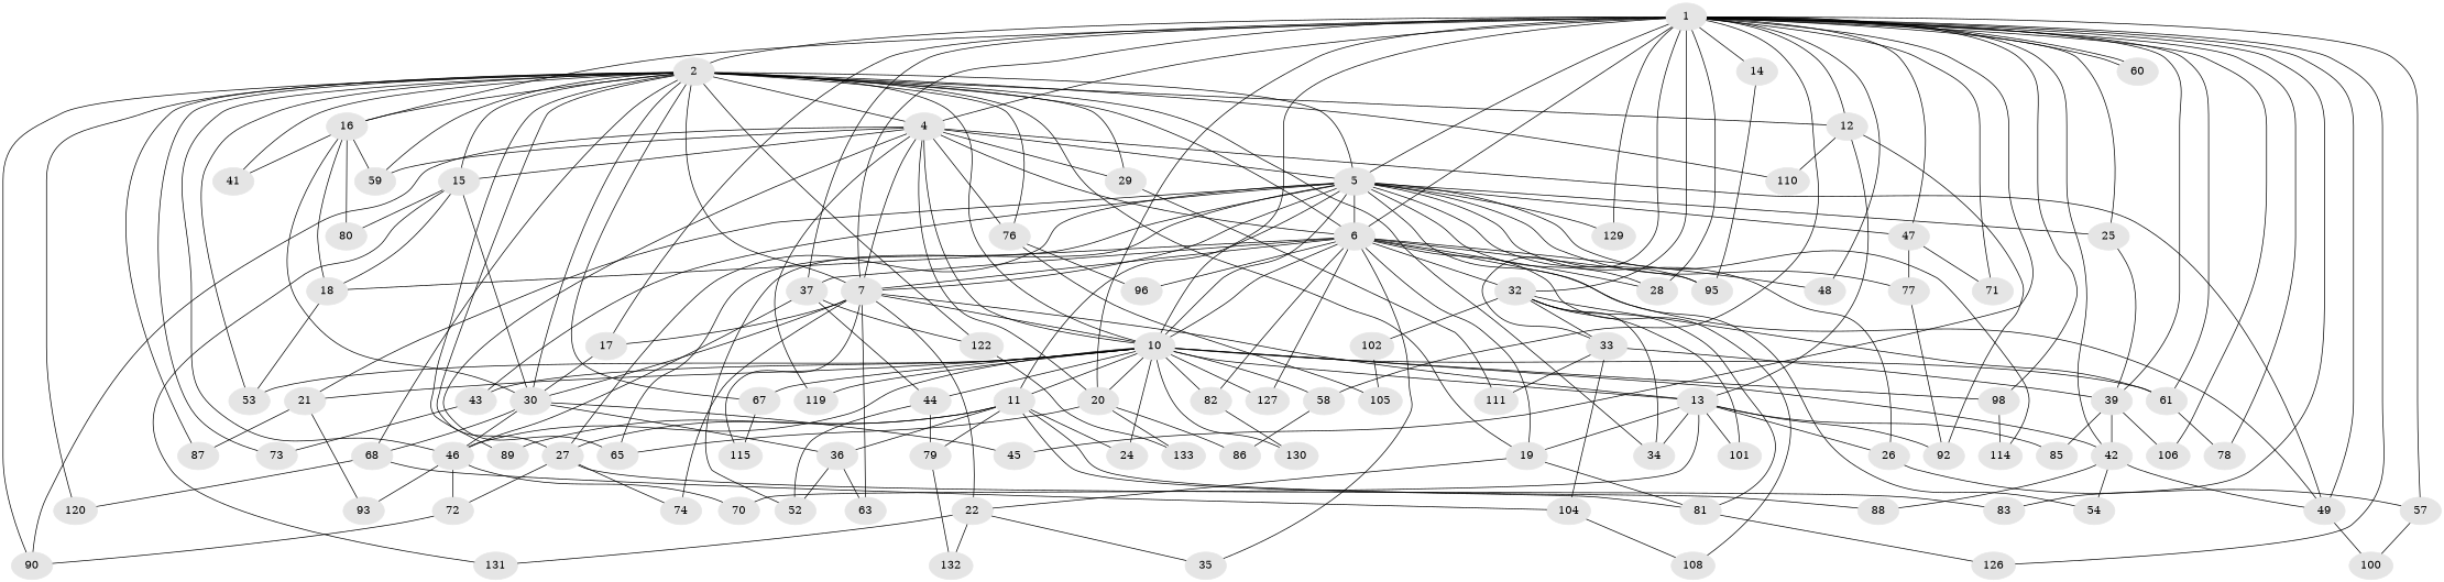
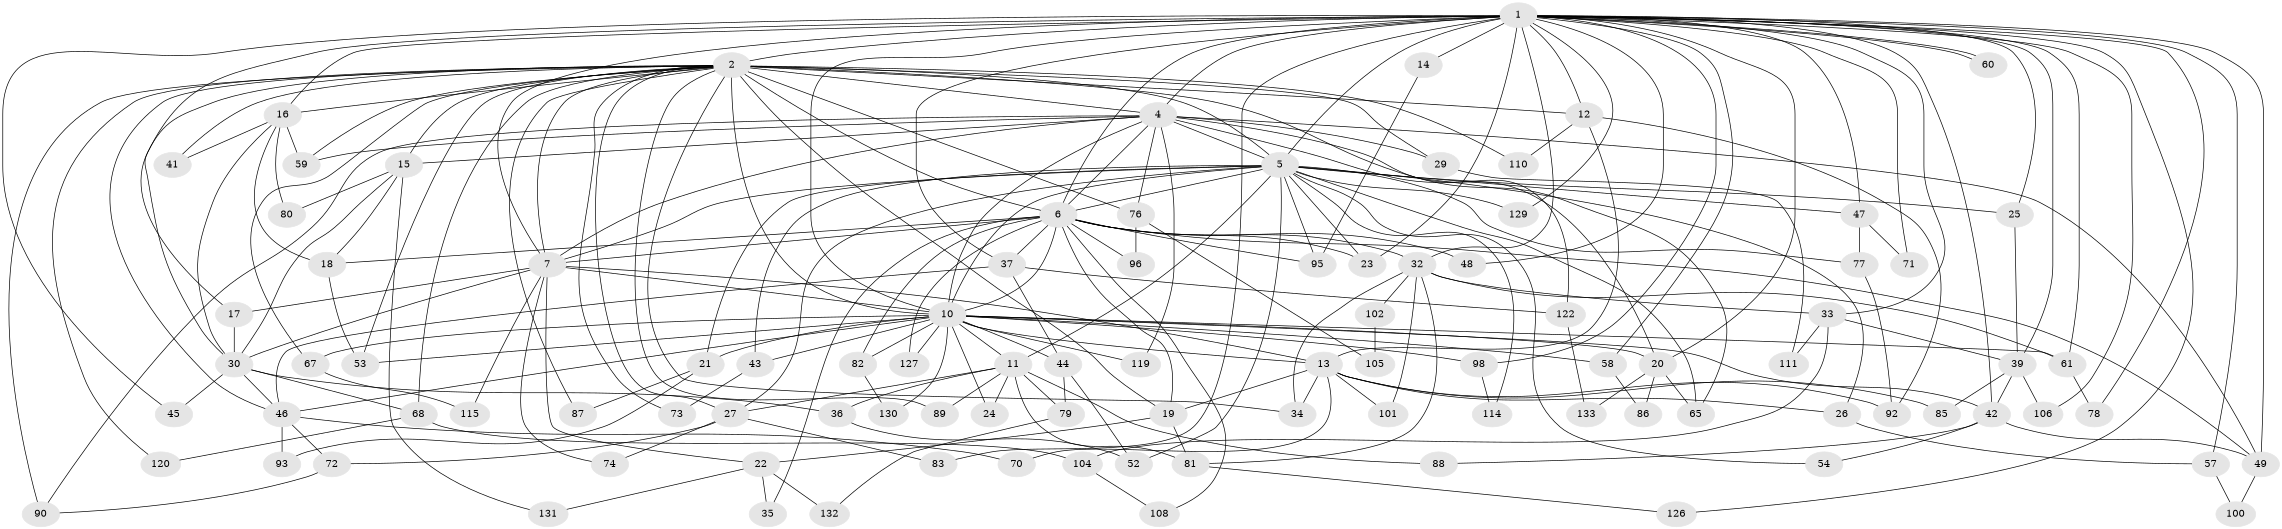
  graph {
    node [color=gray90 style=filled]
    1 [super="+3"]
    2 [super="+9"]
    4 [super="+107"]
    5 [super="+8"]
    6 [super="+38"]
    7 [super="+91"]
    10 [super="+103"]
    12 [super="+124"]
    14 [super="+97"]
    16 [super="+28"]
    17 [super="+40"]
    20 [super="+55"]
-   23 [super="+118" label=28]
+   23 [super="+118"]
    25
    32 [super="+56"]
    33 [super="+84"]
    37 [super="+109"]
    39 [super="+69"]
    42 [super="+116"]
    45
    47 [super="+94"]
    48
    49 [super="+51"]
    57
    58
    60
    71
    78
    83
    98
    106
    126
    129
    61
    15
    19 [super="+121"]
    27
    29
    34
    41
    46 [super="+128"]
    53
    59 [super="+75"]
    67
    68
    73
    76
    87
    89
    90 [super="+99"]
    110
    120
    122
    30 [super="+31"]
    65 [super="+66"]
    119
    11 [super="+62"]
    21
    26 [super="+113"]
    43
    52
    54
    77
    95 [super="+125"]
    114
    18 [super="+117"]
    35
    82
    96
    108
    127
    13 [super="+64"]
    22
-   63
    74
    115
    24
    44 [super="+123"]
    130
    92
    80
    86
    133
    102
    81 [super="+112"]
    101
    111
    104
    85
    88
    100
    105
    131
    72
    70
    93
    36 [super="+50"]
    79
    132
    1 -- 2 [weight=4]
    1 -- 4 [weight=2]
    1 -- 5 [weight=4]
    1 -- 6 [weight=2]
    1 -- 7 [weight=2]
    1 -- 10 [weight=3]
    1 -- 12
    1 -- 14
    1 -- 16
    1 -- 17
    1 -- 20
    1 -- 23
    1 -- 25
    1 -- 32 [weight=2]
    1 -- 33
    1 -- 37
    1 -- 39 [weight=2]
    1 -- 42
    1 -- 45
    1 -- 47 [weight=2]
    1 -- 48
    1 -- 49
    1 -- 57
    1 -- 58
    1 -- 60
    1 -- 60
    1 -- 71
    1 -- 78
    1 -- 83
    1 -- 98
    1 -- 106
    1 -- 126
    1 -- 129
    1 -- 61
    2 -- 4 [weight=2]
    2 -- 5 [weight=4]
    2 -- 6 [weight=2]
    2 -- 7 [weight=2]
    2 -- 10 [weight=2]
    2 -- 12
    2 -- 16 [weight=2]
    2 -- 15
    2 -- 19
    2 -- 27
    2 -- 29
    2 -- 34
    2 -- 41
    2 -- 46
    2 -- 53
    2 -- 59
    2 -- 67
    2 -- 68
    2 -- 73
    2 -- 76
    2 -- 87
    2 -- 89
    2 -- 90
    2 -- 110
    2 -- 120
    2 -- 122
    2 -- 30
    4 -- 5 [weight=2]
    4 -- 6
    4 -- 7
    4 -- 10
    4 -- 20
    4 -- 49
    4 -- 15
    4 -- 29
    4 -- 59
    4 -- 76
    4 -- 90
    4 -- 65
    4 -- 119
    5 -- 6 [weight=2]
    5 -- 7 [weight=2]
    5 -- 10 [weight=2]
    5 -- 23
    5 -- 25
    5 -- 47
    5 -- 129
    5 -- 27
    5 -- 65
    5 -- 11
    5 -- 21
    5 -- 26 [weight=2]
    5 -- 43
    5 -- 52
    5 -- 54
    5 -- 77
    5 -- 95
    5 -- 114
    6 -- 7
    6 -- 10
    6 -- 23
    6 -- 32
    6 -- 37
    6 -- 48
    6 -- 49
    6 -- 19
    6 -- 95
    6 -- 18
    6 -- 35
    6 -- 82
    6 -- 96
    6 -- 108
    6 -- 127
    7 -- 10
    7 -- 17
    7 -- 30
    7 -- 13
    7 -- 22
-   7 -- 63
    7 -- 74
    7 -- 115
    10 -- 20
    10 -- 42
    10 -- 58
    10 -- 98
    10 -- 61
    10 -- 46
    10 -- 53
    10 -- 67
    10 -- 119
    10 -- 11
    10 -- 21
    10 -- 43
    10 -- 82
    10 -- 127
    10 -- 13
    10 -- 24
    10 -- 44
    10 -- 130
    12 -- 110
    12 -- 13
    12 -- 92
    14 -- 95
    16 -- 41
    16 -- 59
    16 -- 30
    16 -- 18
    16 -- 80
    17 -- 30
    20 -- 65
    20 -- 86
    20 -- 133
    25 -- 39
    32 -- 33
    32 -- 61
    32 -- 34
    32 -- 102
    32 -- 81
    32 -- 101
    33 -- 39
    33 -- 111
    33 -- 104
    37 -- 46
    37 -- 122
    37 -- 44
    39 -- 42
    39 -- 106
    39 -- 85
    42 -- 49
    42 -- 54
    42 -- 88
    47 -- 71
    47 -- 77
    49 -- 100
    57 -- 100
    58 -- 86
    98 -- 114
    61 -- 78
    15 -- 30
    15 -- 18
    15 -- 80
    15 -- 131
    19 -- 22
    19 -- 81
    27 -- 83
    27 -- 74
    27 -- 72
    29 -- 111
    46 -- 72
    46 -- 70
    46 -- 93
    67 -- 115
    68 -- 120
    68 -- 104
    76 -- 96
    76 -- 105
    122 -- 133
    30 -- 45
    30 -- 46
    30 -- 68
    30 -- 36 [weight=2]
    11 -- 27
    11 -- 89
    11 -- 24
    11 -- 81
    11 -- 88
    11 -- 36
    11 -- 79
    21 -- 87
    21 -- 93
    26 -- 57
    43 -- 73
    77 -- 92
    18 -- 53
    82 -- 130
    13 -- 19
    13 -- 34
    13 -- 26
    13 -- 92
    13 -- 101
    13 -- 85
    13 -- 70
    22 -- 35
    22 -- 131
    22 -- 132
    44 -- 52
    44 -- 79
    102 -- 105
    81 -- 126
    104 -- 108
    72 -- 90
    36 -- 52
-   36 -- 63
    79 -- 132
  }
